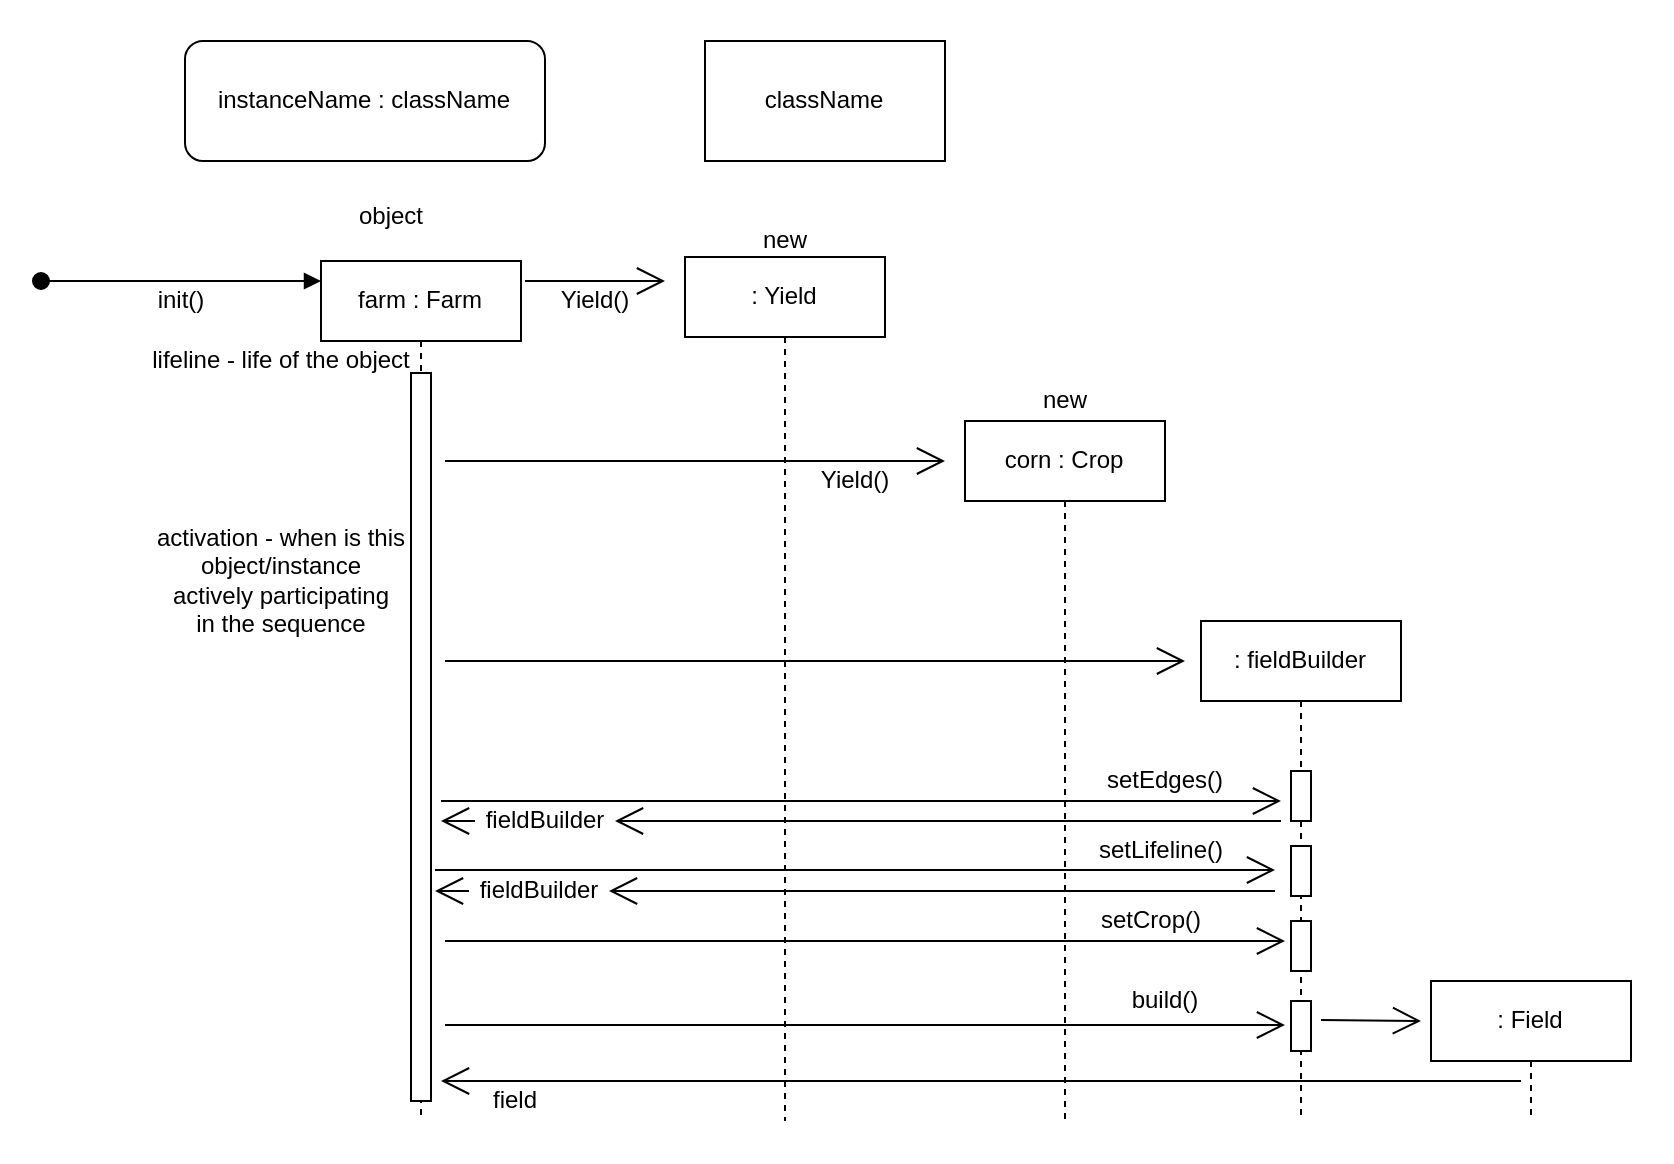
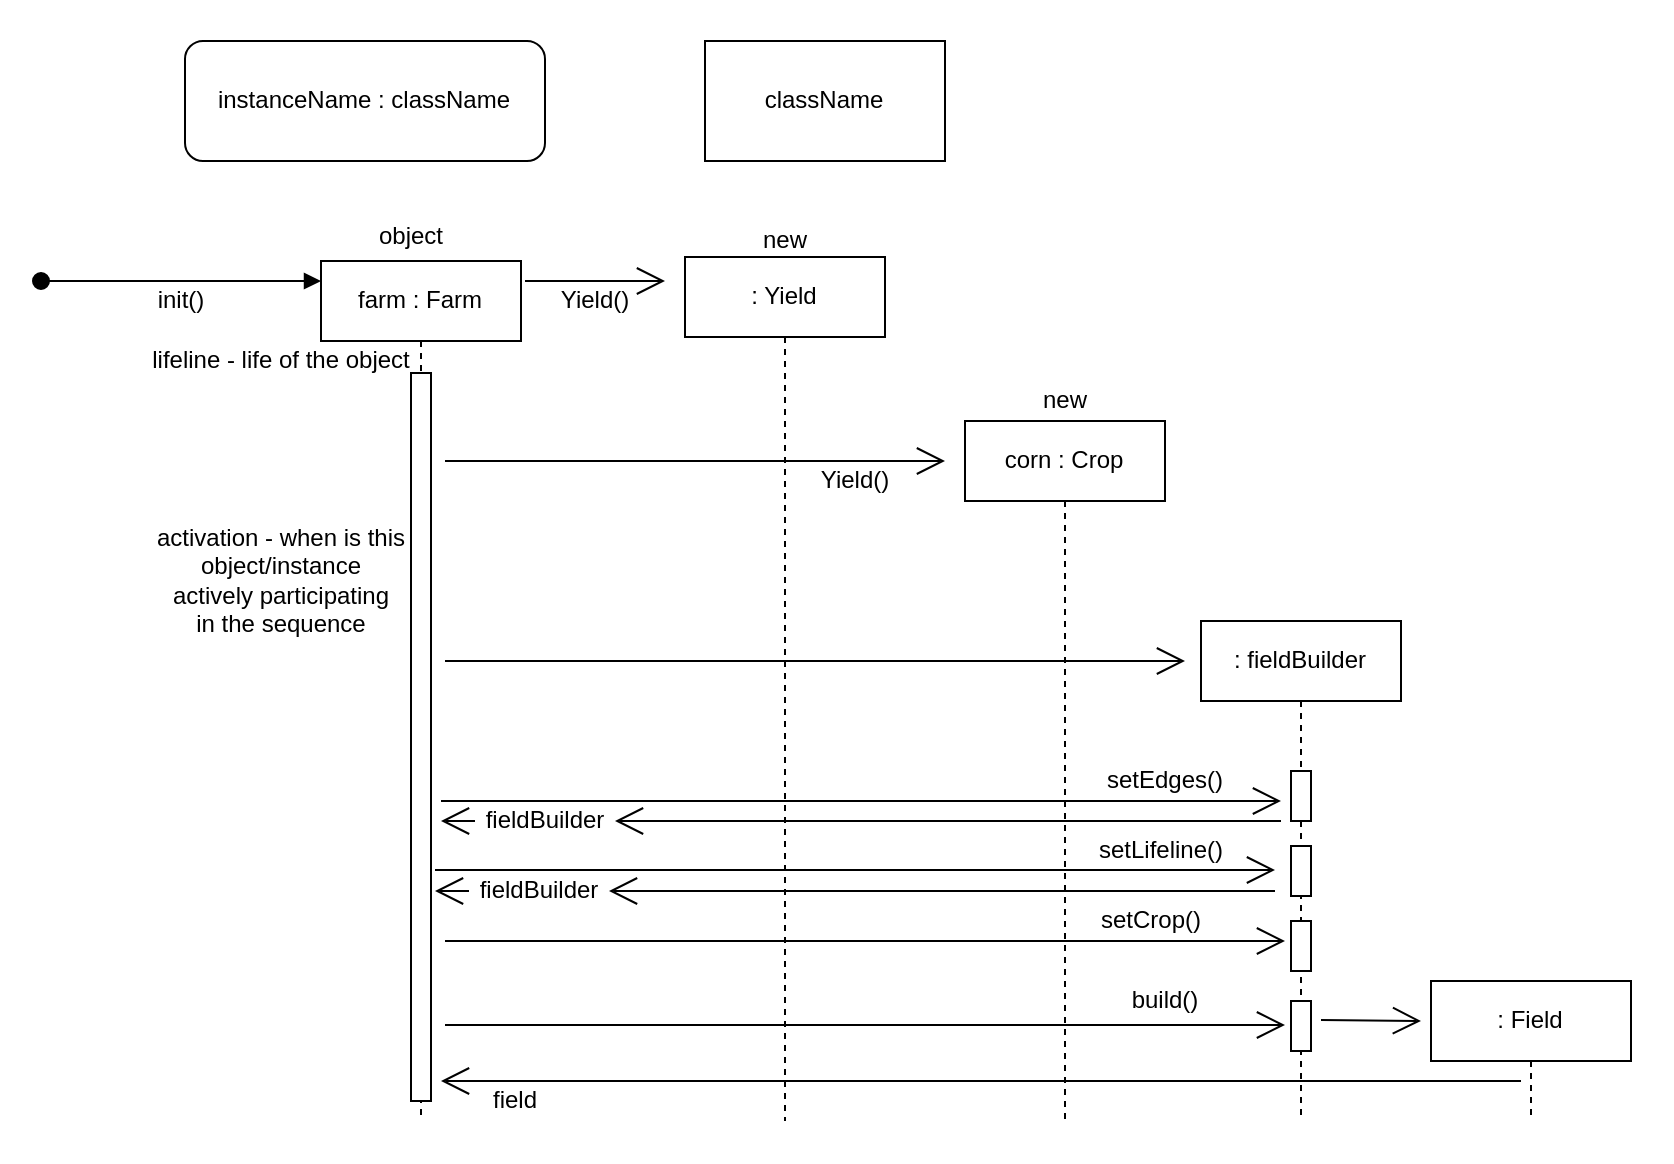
  <mxCell id="0" />
  <mxCell id="1" parent="0" />
  <mxCell id="2" value="instanceName : className" style="whiteSpace=wrap;html=1;rounded=1;" vertex="1" parent="1"><mxGeometry x="92" y="20" width="180" height="60" as="geometry" /></mxCell>
  <mxCell id="3" value="className" style="rounded=0;whiteSpace=wrap;html=1;" vertex="1" parent="1"><mxGeometry x="352" y="20" width="120" height="60" as="geometry" /></mxCell>
  <mxCell id="4" value="farm : Farm" style="shape=umlLifeline;perimeter=lifelinePerimeter;whiteSpace=wrap;html=1;container=1;collapsible=0;recursiveResize=0;outlineConnect=0;" vertex="1" parent="1"><mxGeometry x="160" y="130" width="100" height="430" as="geometry" /></mxCell>
  <mxCell id="5" value="" style="html=1;points=[];perimeter=orthogonalPerimeter;" vertex="1" parent="4"><mxGeometry x="45" y="56" width="10" height="364" as="geometry" /></mxCell>
  <mxCell id="6" value="lifeline - life of the object" style="text;html=1;align=center;verticalAlign=middle;resizable=0;points=[];;autosize=1;" vertex="1" parent="1"><mxGeometry x="70" y="170" width="140" height="20" as="geometry" /></mxCell>
- <mxCell id="7" value="object" style="text;html=1;align=center;verticalAlign=middle;resizable=0;points=[];;autosize=1;" vertex="1" parent="1"><mxGeometry x="170" y="98" width="50" height="20" as="geometry" /></mxCell>
+ <mxCell id="7" value="object" style="text;html=1;align=center;verticalAlign=middle;resizable=0;points=[];;autosize=1;" vertex="1" parent="1"><mxGeometry x="180" y="108" width="50" height="20" as="geometry" /></mxCell>
  <mxCell id="8" value="activation - when is this &lt;br&gt;object/instance &lt;br&gt;actively participating &lt;br&gt;in the sequence" style="text;html=1;align=center;verticalAlign=middle;resizable=0;points=[];;autosize=1;" vertex="1" parent="1"><mxGeometry x="70" y="260" width="140" height="60" as="geometry" /></mxCell>
  <mxCell id="9" value=": Yield" style="shape=umlLifeline;perimeter=lifelinePerimeter;whiteSpace=wrap;html=1;container=1;collapsible=0;recursiveResize=0;outlineConnect=0;" vertex="1" parent="1"><mxGeometry x="342" y="128" width="100" height="432" as="geometry" /></mxCell>
  <mxCell id="10" value="" style="html=1;verticalAlign=bottom;startArrow=oval;startFill=1;endArrow=block;startSize=8;" edge="1" parent="1"><mxGeometry width="60" relative="1" as="geometry"><mxPoint x="20" y="140" as="sourcePoint" /><mxPoint x="160" y="140" as="targetPoint" /></mxGeometry></mxCell>
  <mxCell id="11" value="init()" style="text;html=1;align=center;verticalAlign=middle;resizable=0;points=[];;autosize=1;" vertex="1" parent="1"><mxGeometry x="70" y="140" width="40" height="20" as="geometry" /></mxCell>
  <mxCell id="12" value="corn : Crop" style="shape=umlLifeline;perimeter=lifelinePerimeter;whiteSpace=wrap;html=1;container=1;collapsible=0;recursiveResize=0;outlineConnect=0;" vertex="1" parent="1"><mxGeometry x="482" y="210" width="100" height="350" as="geometry" /></mxCell>
  <mxCell id="13" value="" style="endArrow=open;endFill=1;endSize=12;html=1;" edge="1" parent="1"><mxGeometry width="160" relative="1" as="geometry"><mxPoint x="222" y="230" as="sourcePoint" /><mxPoint x="472" y="230" as="targetPoint" /></mxGeometry></mxCell>
  <mxCell id="14" value="" style="endArrow=open;endFill=1;endSize=12;html=1;" edge="1" parent="1"><mxGeometry width="160" relative="1" as="geometry"><mxPoint x="262" y="140" as="sourcePoint" /><mxPoint x="332" y="140" as="targetPoint" /></mxGeometry></mxCell>
  <mxCell id="15" value="" style="endArrow=open;endFill=1;endSize=12;html=1;" edge="1" parent="1"><mxGeometry width="160" relative="1" as="geometry"><mxPoint x="222" y="330" as="sourcePoint" /><mxPoint x="592" y="330" as="targetPoint" /></mxGeometry></mxCell>
  <mxCell id="16" value="new" style="text;html=1;align=center;verticalAlign=middle;resizable=0;points=[];;autosize=1;" vertex="1" parent="1"><mxGeometry x="372" y="110" width="40" height="20" as="geometry" /></mxCell>
  <mxCell id="17" value="new" style="text;html=1;align=center;verticalAlign=middle;resizable=0;points=[];;autosize=1;" vertex="1" parent="1"><mxGeometry x="512" y="190" width="40" height="20" as="geometry" /></mxCell>
  <mxCell id="18" value="Yield()" style="text;html=1;align=center;verticalAlign=middle;resizable=0;points=[];;autosize=1;" vertex="1" parent="1"><mxGeometry x="272" y="140" width="50" height="20" as="geometry" /></mxCell>
  <mxCell id="19" value="Yield()" style="text;html=1;align=center;verticalAlign=middle;resizable=0;points=[];;autosize=1;" vertex="1" parent="1"><mxGeometry x="402" y="230" width="50" height="20" as="geometry" /></mxCell>
  <mxCell id="20" value=": fieldBuilder" style="shape=umlLifeline;perimeter=lifelinePerimeter;whiteSpace=wrap;html=1;container=1;collapsible=0;recursiveResize=0;outlineConnect=0;" vertex="1" parent="1"><mxGeometry x="600" y="310" width="100" height="250" as="geometry" /></mxCell>
  <mxCell id="21" value="" style="html=1;points=[];perimeter=orthogonalPerimeter;" vertex="1" parent="20"><mxGeometry x="45" y="75" width="10" height="25" as="geometry" /></mxCell>
  <mxCell id="22" value="" style="html=1;points=[];perimeter=orthogonalPerimeter;" vertex="1" parent="20"><mxGeometry x="45" y="150" width="10" height="25" as="geometry" /></mxCell>
  <mxCell id="23" value="" style="html=1;points=[];perimeter=orthogonalPerimeter;" vertex="1" parent="20"><mxGeometry x="45" y="112.5" width="10" height="25" as="geometry" /></mxCell>
  <mxCell id="24" value="" style="html=1;points=[];perimeter=orthogonalPerimeter;" vertex="1" parent="20"><mxGeometry x="45" y="190" width="10" height="25" as="geometry" /></mxCell>
  <mxCell id="25" value="" style="endArrow=open;endFill=1;endSize=12;html=1;" edge="1" parent="1"><mxGeometry width="160" relative="1" as="geometry"><mxPoint x="220" y="400" as="sourcePoint" /><mxPoint x="640" y="400" as="targetPoint" /></mxGeometry></mxCell>
  <mxCell id="26" value="" style="endArrow=open;endFill=1;endSize=12;html=1;" edge="1" parent="1"><mxGeometry width="160" relative="1" as="geometry"><mxPoint x="217" y="434.5" as="sourcePoint" /><mxPoint x="637" y="434.5" as="targetPoint" /></mxGeometry></mxCell>
  <mxCell id="27" value="" style="endArrow=open;endFill=1;endSize=12;html=1;" edge="1" parent="1"><mxGeometry width="160" relative="1" as="geometry"><mxPoint x="222" y="470" as="sourcePoint" /><mxPoint x="642" y="470" as="targetPoint" /></mxGeometry></mxCell>
  <mxCell id="28" value="setEdges()" style="text;html=1;align=center;verticalAlign=middle;resizable=0;points=[];;autosize=1;" vertex="1" parent="1"><mxGeometry x="547" y="380" width="70" height="20" as="geometry" /></mxCell>
  <mxCell id="29" value="setCrop()" style="text;html=1;align=center;verticalAlign=middle;resizable=0;points=[];;autosize=1;" vertex="1" parent="1"><mxGeometry x="540" y="450" width="70" height="20" as="geometry" /></mxCell>
  <mxCell id="30" value="setLifeline()" style="text;html=1;align=center;verticalAlign=middle;resizable=0;points=[];;autosize=1;" vertex="1" parent="1"><mxGeometry x="540" y="415" width="80" height="20" as="geometry" /></mxCell>
  <mxCell id="31" value="" style="endArrow=open;endFill=1;endSize=12;html=1;" edge="1" parent="1"><mxGeometry width="160" relative="1" as="geometry"><mxPoint x="222" y="512" as="sourcePoint" /><mxPoint x="642" y="512" as="targetPoint" /></mxGeometry></mxCell>
  <mxCell id="32" value="build()" style="text;html=1;align=center;verticalAlign=middle;resizable=0;points=[];;autosize=1;" vertex="1" parent="1"><mxGeometry x="557" y="490" width="50" height="20" as="geometry" /></mxCell>
  <mxCell id="33" value=": Field" style="shape=umlLifeline;perimeter=lifelinePerimeter;whiteSpace=wrap;html=1;container=1;collapsible=0;recursiveResize=0;outlineConnect=0;" vertex="1" parent="1"><mxGeometry x="715" y="490" width="100" height="70" as="geometry" /></mxCell>
  <mxCell id="34" value="" style="endArrow=open;endFill=1;endSize=12;html=1;" edge="1" parent="1"><mxGeometry width="160" relative="1" as="geometry"><mxPoint x="660" y="509.5" as="sourcePoint" /><mxPoint x="710" y="510" as="targetPoint" /></mxGeometry></mxCell>
  <mxCell id="35" value="" style="endArrow=open;endFill=1;endSize=12;html=1;" edge="1" parent="1" source="36"><mxGeometry width="160" relative="1" as="geometry"><mxPoint x="640" y="410" as="sourcePoint" /><mxPoint x="220" y="410" as="targetPoint" /></mxGeometry></mxCell>
  <mxCell id="36" value="fieldBuilder" style="text;html=1;align=center;verticalAlign=middle;resizable=0;points=[];;autosize=1;" vertex="1" parent="1"><mxGeometry x="237" y="400" width="70" height="20" as="geometry" /></mxCell>
  <mxCell id="37" value="" style="endArrow=open;endFill=1;endSize=12;html=1;" edge="1" parent="1" target="36"><mxGeometry width="160" relative="1" as="geometry"><mxPoint x="640" y="410" as="sourcePoint" /><mxPoint x="220" y="410" as="targetPoint" /></mxGeometry></mxCell>
  <mxCell id="38" value="" style="endArrow=open;endFill=1;endSize=12;html=1;" edge="1" parent="1" source="39"><mxGeometry width="160" relative="1" as="geometry"><mxPoint x="637" y="445" as="sourcePoint" /><mxPoint x="217" y="445" as="targetPoint" /></mxGeometry></mxCell>
  <mxCell id="39" value="fieldBuilder" style="text;html=1;align=center;verticalAlign=middle;resizable=0;points=[];;autosize=1;" vertex="1" parent="1"><mxGeometry x="234" y="435" width="70" height="20" as="geometry" /></mxCell>
  <mxCell id="40" value="" style="endArrow=open;endFill=1;endSize=12;html=1;" edge="1" parent="1" target="39"><mxGeometry width="160" relative="1" as="geometry"><mxPoint x="637" y="445" as="sourcePoint" /><mxPoint x="217" y="445" as="targetPoint" /></mxGeometry></mxCell>
  <mxCell id="41" value="" style="endArrow=open;endFill=1;endSize=12;html=1;" edge="1" parent="1"><mxGeometry width="160" relative="1" as="geometry"><mxPoint x="760" y="540" as="sourcePoint" /><mxPoint x="220" y="540" as="targetPoint" /></mxGeometry></mxCell>
  <mxCell id="42" value="field" style="text;html=1;align=center;verticalAlign=middle;resizable=0;points=[];;autosize=1;" vertex="1" parent="1"><mxGeometry x="237" y="540" width="40" height="20" as="geometry" /></mxCell>
